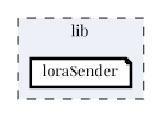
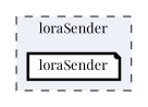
  digraph {
    compound=true
    fontname="Playfair Display"
    n1 [color=black fillcolor=white fontname="Playfair Display" fontsize=10 height=0.2 label=loraSender shape=note style="filled,bold" width=0.4]
    subgraph cluster_1 {
      bgcolor="#edf0f7"
      fontsize=10
-     label=lib
+     label=loraSender
      pencolor=grey25
      style="filled,dashed"
      n1
    }
  }
